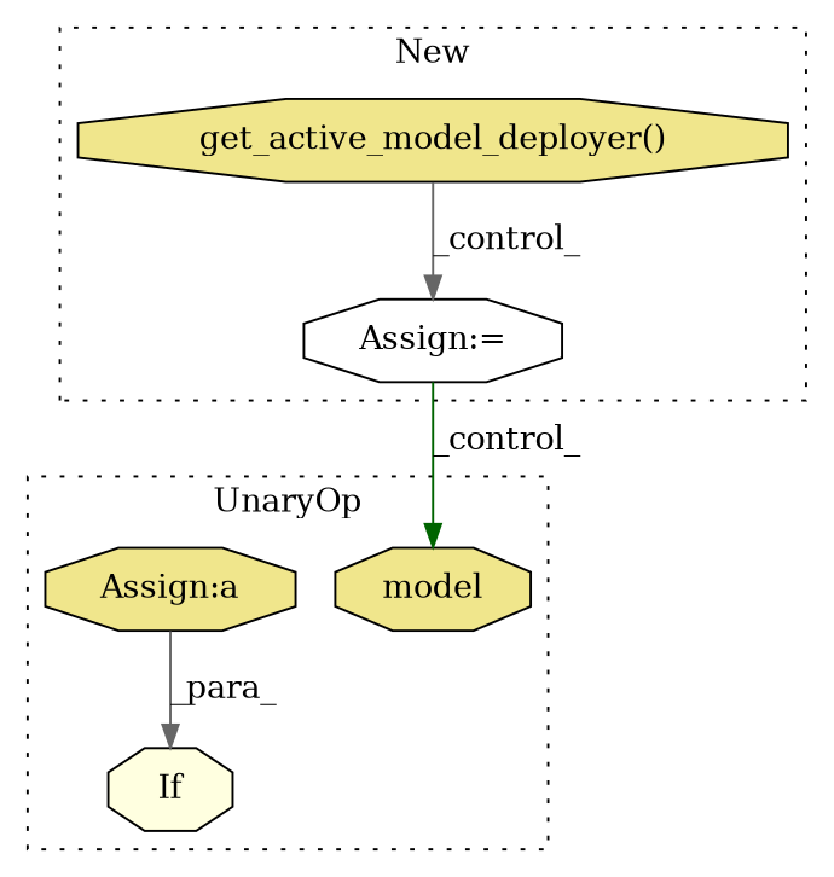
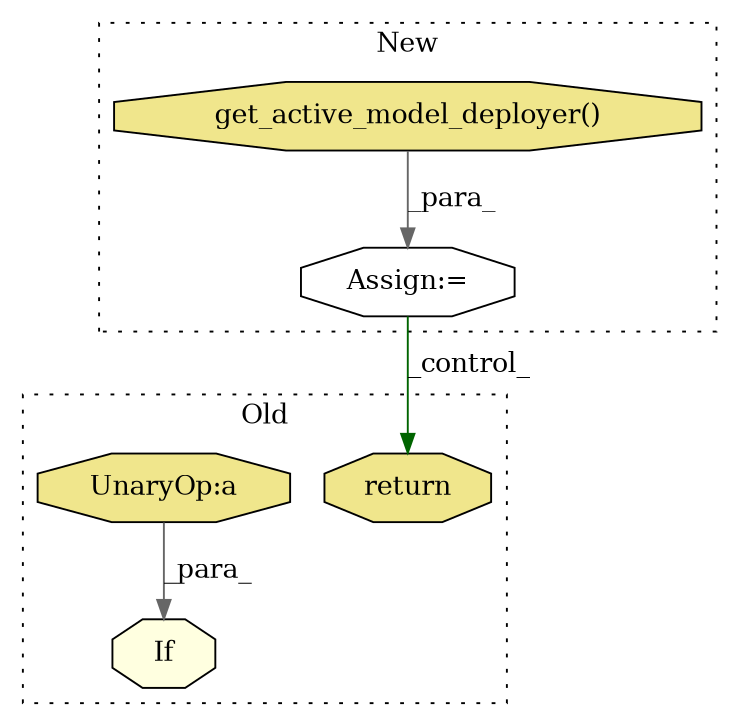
  digraph {
    node [fillcolor=khaki l=3 shape=octagon style=filled]
    edge [color=gray40]
    n1 [a=96 fillcolor=lightyellow label=If s=8740]
-   n2 [a=93 l=7 label=model s=8887]
-   n3 [a=61 l=13 label="Assign:a" s=8743]
+   n2 [a=93 l=7 label=return s=8887]
+   n3 [a=61 l=13 label="UnaryOp:a" s=8743]
    n4 [a=75 l=47 label="get_active_model_deployer()" s=11935]
    n5 [a=68 fillcolor=white label="Assign:=" s=11932]
    subgraph cluster_1 {
-     label=UnaryOp
+     label=Old
      style=dotted
      n1
      n2
      n3
    }
    subgraph cluster_2 {
      label=New
      style=dotted
      n4
      n5
    }
    n3 -> n1 [label=_para_]
-   n4 -> n5 [label=_control_]
+   n4 -> n5 [label=_para_]
    n5 -> n2 [color=darkgreen label=_control_]
  }
